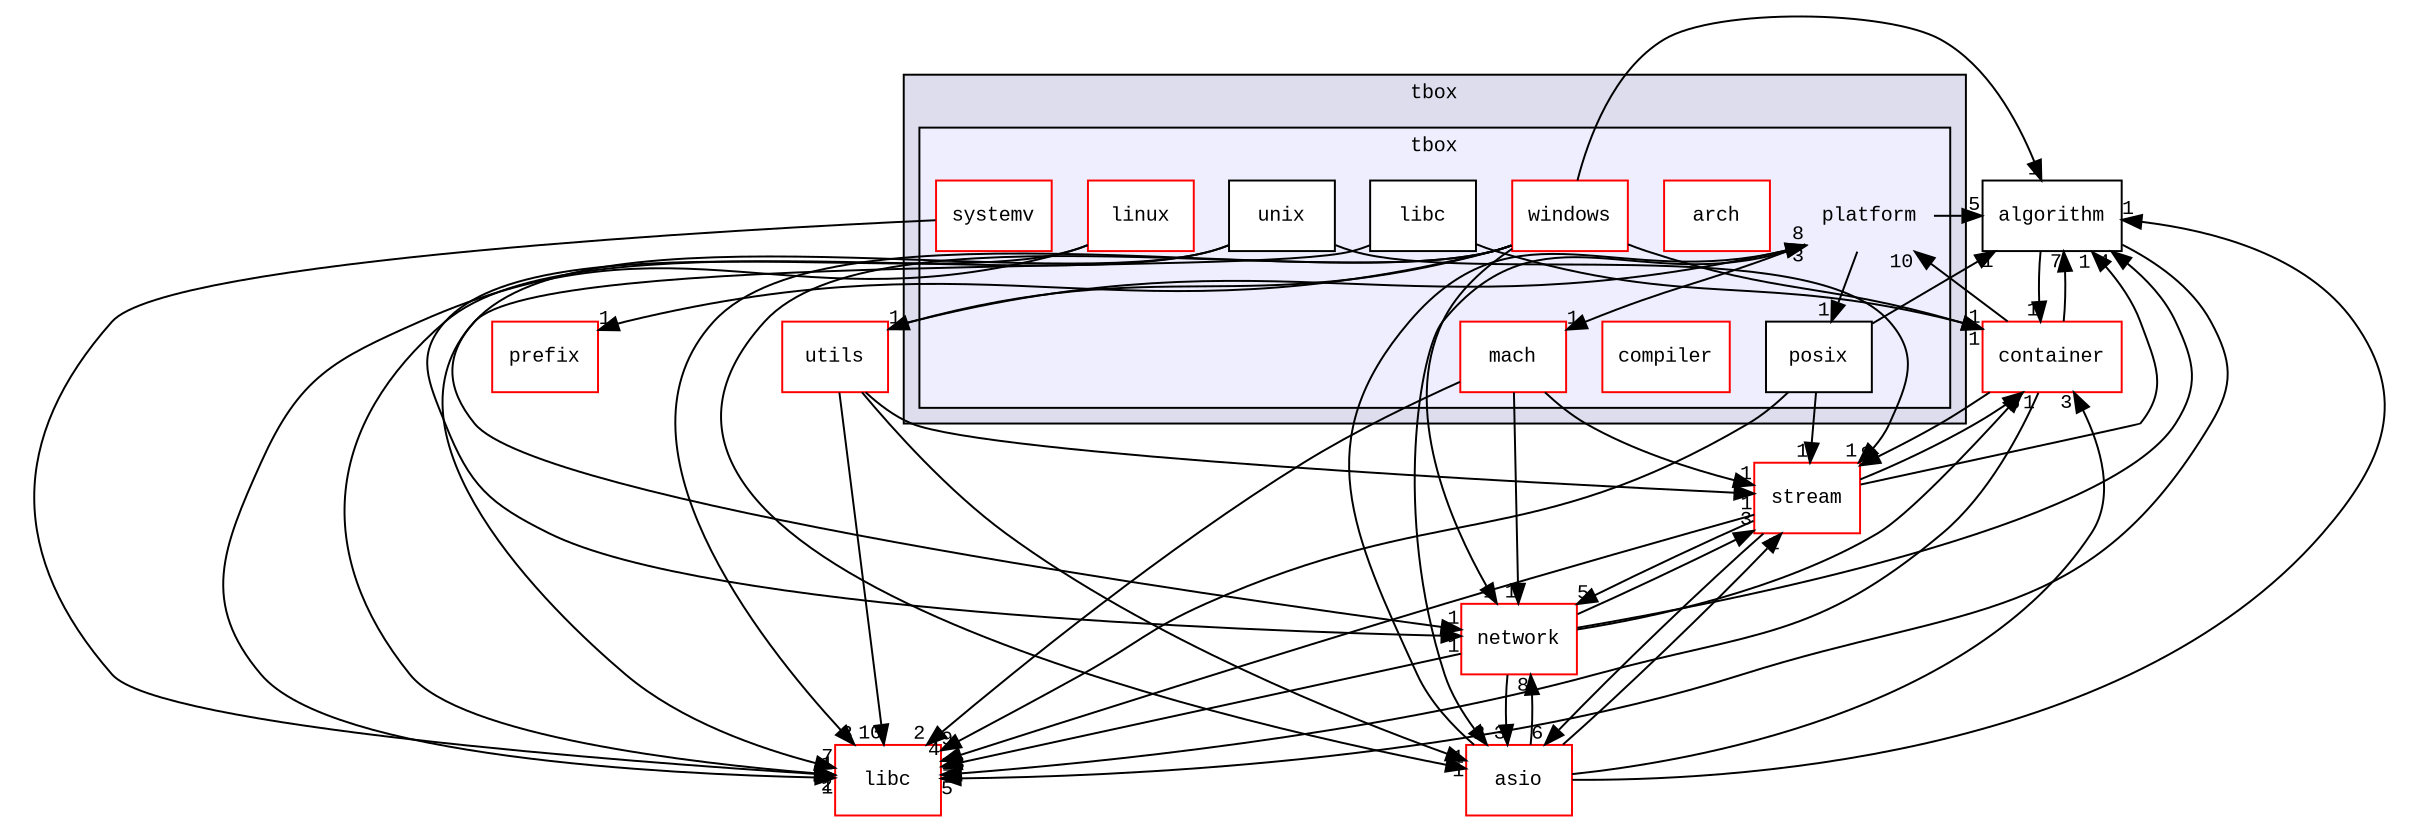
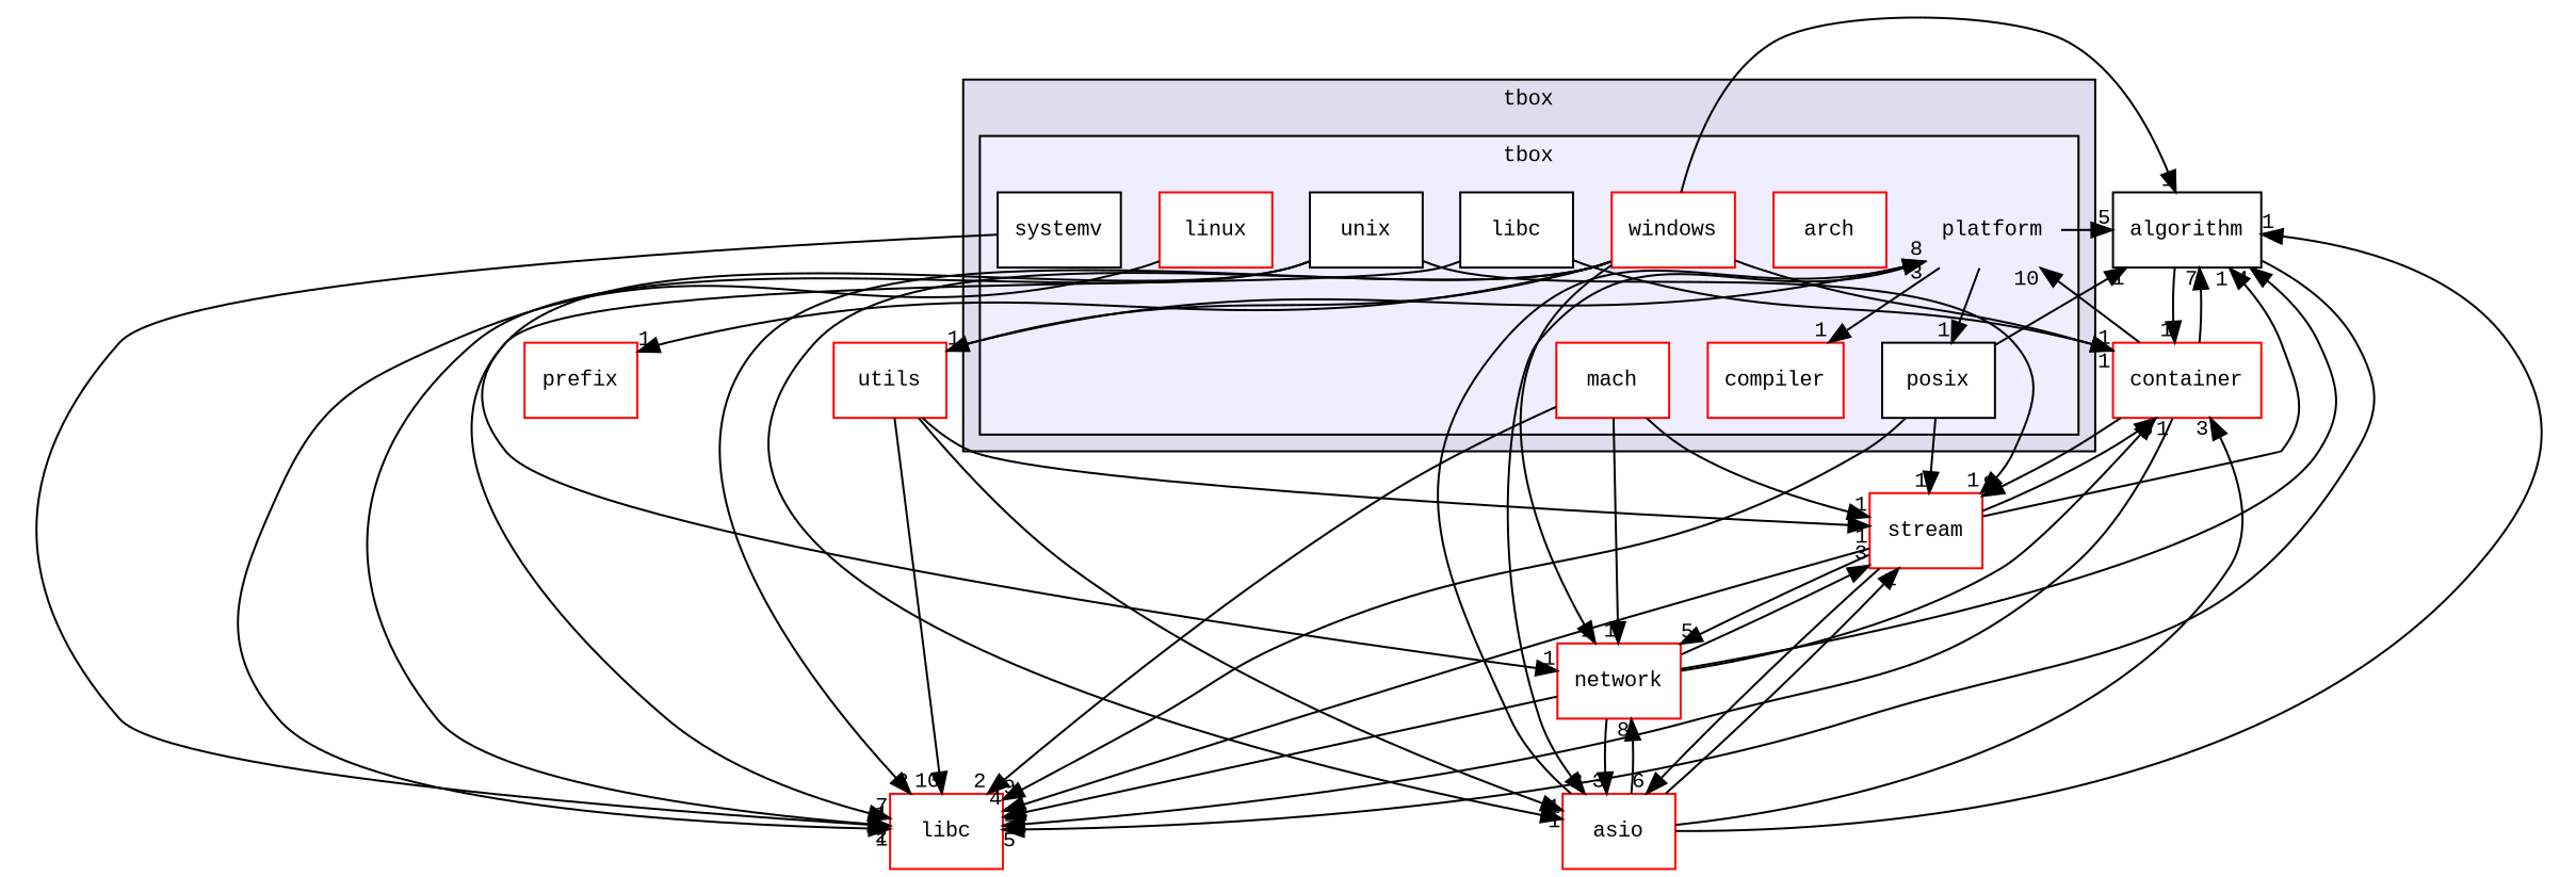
  digraph {
    compound=true
    node [fontname=CourierNew fontsize=10 shape=box color=red fillcolor=white style=filled]
    edge [headlabel=1 labeldistance=1.5 labelfontname=CourierNew labelfontsize=10]
    n1 [label=platform shape=plaintext color="" fillcolor="" style=""]
    n2 [label=arch]
    n3 [label=compiler]
    n4 [color=black label=libc]
    n5 [label=linux]
    n6 [label=mach]
    n7 [color=black label=posix]
-   n8 [label=systemv]
+   n8 [color=black label=systemv]
    n9 [color=black label=unix]
    n10 [label=windows]
    n11 [label=algorithm color="" fillcolor="" style=""]
    n12 [label=asio]
    n13 [label=container]
    n14 [label=libc]
    n15 [label=network]
    n16 [label=stream]
    n17 [label=utils]
    n18 [label=prefix]
    subgraph cluster_1 {
      bgcolor="#ddddee"
      fontname=CourierNew
      fontsize=10
      label=tbox
      pencolor=black
      subgraph cluster_2 {
        bgcolor="#eeeeff"
        fontname=CourierNew
        fontsize=10
        pencolor=black
        n1
        n2
        n3
        n4
        n5
        n6
        n7
        n8
        n9
        n10
      }
    }
-   n1 -> n6
+   n1 -> n3
    n1 -> n7
    n1 -> n11 [headlabel=5]
    n1 -> n12 [headlabel=2]
    n4 -> n13
    n4 -> n14 [headlabel=7]
    n5 -> n14
-   n5 -> n15
    n6 -> n14 [headlabel=2]
    n6 -> n15
    n6 -> n16
    n7 -> n11
    n7 -> n14 [headlabel=9]
    n7 -> n16
    n8 -> n14
    n9 -> n14 [headlabel=2]
    n9 -> n15
    n9 -> n16
    n10 -> n11
    n10 -> n12
    n10 -> n13
    n10 -> n14 [headlabel=3]
    n10 -> n15
    n10 -> n17
    n10 -> n18
    n11 -> n13
    n11 -> n14 [headlabel=5]
    n12 -> n1 [headlabel=8]
    n12 -> n11
    n12 -> n13 [headlabel=3]
    n12 -> n15 [headlabel=8]
    n12 -> n16
    n13 -> n1 [headlabel=10]
    n13 -> n11 [headlabel=7]
    n13 -> n14 [headlabel=13]
    n13 -> n16 [headlabel=8]
    n15 -> n11 [headlabel=4]
    n15 -> n12 [headlabel=3]
    n15 -> n13 [headlabel=6]
    n15 -> n14 [headlabel=7]
    n15 -> n16 [headlabel=3]
    n16 -> n11
    n16 -> n12 [headlabel=6]
    n16 -> n13
    n16 -> n14 [headlabel=4]
    n16 -> n15 [headlabel=5]
    n17 -> n1 [headlabel=3]
    n17 -> n12
    n17 -> n14 [headlabel=10]
    n17 -> n16
  }
